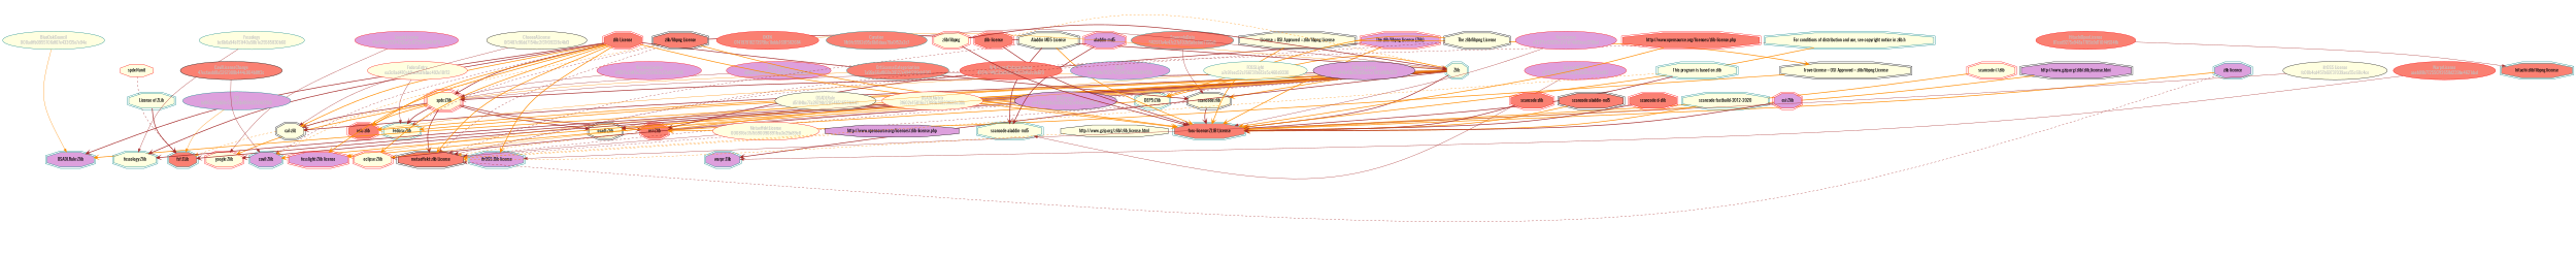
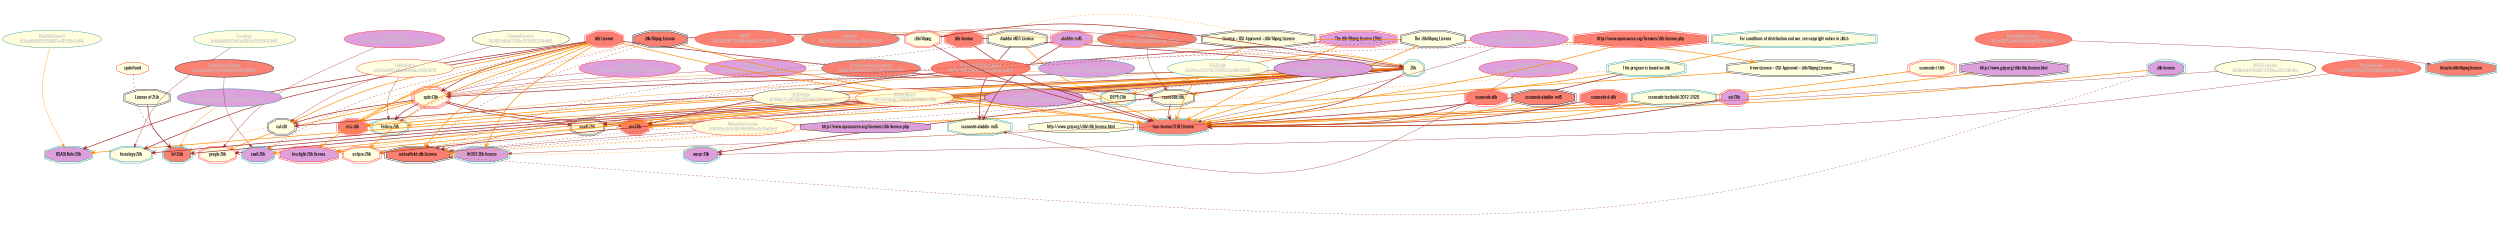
  strict digraph {
    fontname=Oswald
    splines=curved
    node [color=red fillcolor=lightyellow fontname=Oswald shape=doubleoctagon style=filled]
    edge [arrowhead=vee color=brown fontname=Oswald style=bold weight=0.7]
    n1 [label="spdx:Nunit" shape=octagon]
    n2 [color=teal fillcolor=salmon label="fsf:ZLib"]
    n3 [fillcolor=plum fontcolor=gray label="SPDXLicense\ndd4b820c0d5796c5e65427108886fa31" shape=ellipse]
    n4 [label="spdx:Zlib" shape=tripleoctagon]
    n5 [fillcolor=salmon label="osi:Zlib"]
    n6 [label="google:Zlib"]
    n7 [color=teal label="Fedora:Zlib"]
    n8 [color=black label="osadl:Zlib"]
    n9 [color=black label="cal:zlib"]
    n10 [fillcolor=salmon label="oslc:zlib"]
    n11 [color=black fillcolor=salmon label="metaeffekt:zlib License"]
    n12 [color=teal label=Zlib]
    n13 [color=teal label="DEP5:Zlib"]
    n14 [color=teal fillcolor=plum label="OSADLRule:Zlib"]
    n15 [color=black label="scancode:zlib"]
    n16 [color=teal label="fossology:Zlib"]
    n17 [color=teal fillcolor=plum label="cavil:Zlib"]
    n18 [color=teal fillcolor=plum label="warpr:Zlib"]
    n19 [color=teal fillcolor=salmon label="foss-license:ZLIB License"]
    n20 [fillcolor=plum label="fosslight:Zlib license"]
    n21 [label="eclipse:Zlib"]
    n22 [fillcolor=salmon label="zlib License"]
    n23 [color=teal fillcolor=plum label="ifrOSS:Zlib license"]
    n24 [color=black fillcolor=plum fontcolor=gray label="OSILicense\nce429030fa2c8b2e2d2a48ded31f977d" shape=ellipse]
    n25 [fillcolor=plum label="The zlib/libpng License (Zlib)"]
    n26 [color=black label="Trove:License :: OSI Approved :: zlib/libpng License"]
    n27 [color=black label="License :: OSI Approved :: zlib/libpng License"]
    n28 [fillcolor=plum fontcolor=gray label="GoogleLicense\nb1e135bb733f4292a0c072554040f070" shape=ellipse]
    n29 [fontcolor=gray label="FedoraEntry\nea2c8ad410ab0aef6afebac492e10f72" shape=ellipse]
    n30 [color=black fillcolor=salmon label="zlib/libpng License"]
    n31 [color=teal fillcolor=salmon label="hitachi:zlib/libpng license"]
    n32 [color=teal fontcolor=gray label="BlueOakCouncil\n000adffb0955706df07e433f35e7e94e" shape=ellipse]
    n33 [color=black fontcolor=gray label="OSADLRule\nd5184bc77a287f4b12054651653fd441" shape=ellipse]
    n34 [fontcolor=gray label="OSADLMatrix\n3f602e15816c717f89af4820f686c30b" shape=ellipse]
    n35 [color=teal fillcolor=plum fontcolor=gray label="FSF\nbd86825bd69c523cd4b48943230623b8" shape=ellipse]
-   n36 [color=teal label="License of ZLib"]
+   n36 [color=black label="License of ZLib"]
    n37 [color=black fontcolor=gray label="ChooseALicense\n0f3487c96dd7154bc2f37f09228c4bf3" shape=ellipse]
    n38 [fillcolor=plum fontcolor=gray label="ScancodeData\nc3f1273476f50a339c5963c8a783ef92" shape=ellipse]
    n39 [color=teal label="scancode:aladdin-md5"]
    n40 [fillcolor=plum label="aladdin-md5"]
    n41 [color=black label="Aladdin MD5 License"]
    n42 [color=teal fillcolor=salmon fontcolor=gray label="ScancodeData\n502917a4e47c27a102b5a8c8ec1156e9" shape=ellipse]
    n43 [color=teal fillcolor=plum fontcolor=gray label="OSLC\nbd1addfe1703747334f36ad66e8f459b" shape=ellipse]
    n44 [color=teal fontcolor=gray label="Fossology\nbc6b6a94b751f40a58b1e25585830b60" shape=ellipse]
    n45 [fillcolor=salmon fontcolor=gray label="OKFN\n074197918273979bc1bdda1691582684" shape=ellipse]
    n46 [fillcolor=salmon label="zlib-license"]
    n47 [color=teal fillcolor=salmon fontcolor=gray label="OrtLicenseCategorization\n7a99a66af868e39127e494f209cb83f2" shape=ellipse]
    n48 [fillcolor=salmon fontcolor=gray label="OrtLicenseCategorization\n4359c74fb53be8ff6a96b53962c9a670" shape=ellipse]
    n49 [color=black fillcolor=salmon fontcolor=gray label="CavilLicenseChange\n47ecfaedd8a5267908b444c904b8ff3c" shape=ellipse]
    n50 [fontcolor=gray label="MetaeffektLicense\n000876e357b590090891fca3e29a89c8" shape=ellipse]
    n51 [color=teal fillcolor=plum label="zlib licence"]
    n52 [color=black fillcolor=plum label="http://www.opensource.org/licenses/zlib-license.php" shape=octagon]
    n53 [color=black label="The zlib/libpng License"]
    n54 [color=teal label="For conditions of distribution and use, see copyright notice in zlib.h"]
    n55 [color=teal label="This program is based on zlib"]
    n56 [color=black label="http://www.gzip.org/zlib/zlib_license.html" shape=octagon]
    n57 [fillcolor=plum fontcolor=gray label="HermineLicense\ndf05f1a3d46a3dd7539668c22e656006" shape=ellipse]
    n58 [fillcolor=salmon fontcolor=gray label="WarprLicense\naaeb99b7725507f2658d239be4621dad" shape=ellipse]
    n59 [fillcolor=plum fontcolor=gray label="FossLicense\na32711c63928c0111d74b09eac228fad" shape=ellipse]
    n60 [label="zlib/libpng"]
    n61 [label="scancode://zlib"]
    n62 [fillcolor=salmon label="http://www.opensource.org/licenses/zlib-license.php"]
    n63 [color=black fillcolor=plum label="http://www.gzip.org/zlib/zlib_license.html"]
    n64 [fillcolor=salmon label="scancode:zlib"]
    n65 [color=black fillcolor=salmon label="scancode:aladdin-md5"]
    n66 [fillcolor=salmon label="scancode:d-zlib"]
    n67 [color=teal label="scancode:fastbuild-2012-2020"]
    n68 [fillcolor=plum label="osi:Zlib"]
    n69 [color=teal fontcolor=gray label="FOSSLight\na7e97eec52c766737b612e5c460d9330" shape=ellipse]
    n70 [fillcolor=salmon fontcolor=gray label="HitachiOpenLicense\n81ccd9275e948a7705b9d710f4f934fb" shape=ellipse]
    n71 [color=black fillcolor=plum fontcolor=gray label="EclipseLicense\n9c0d44b49b9c985befce19f3dfb8a522" shape=ellipse]
    n72 [color=black fontcolor=gray label="ifrOSS License\nfc00b4cd457b69737039aea55c60c4ce" shape=ellipse]
    n73 [color=teal fillcolor=salmon fontcolor=gray label="Curation\n7fb9fc5592d95c6b0daaa79a0f52a2c7" shape=ellipse]
    n1 -> n2 [style=dashed weight=0.5]
    n3 -> n4 [weight=0.5 arrowhead="" style=""]
    n4 -> n2 [color=darkorange style=dashed weight=0.5]
    n4 -> n5
    n4 -> n6 [color=darkorange]
    n4 -> n7
    n4 -> n8
    n4 -> n9
    n4 -> n10 [color=darkorange]
-   n4 -> n11
    n5 -> n11 [color=darkorange style=dashed weight=0.5]
    n12 -> n2
    n12 -> n4
    n12 -> n5 [color=darkorange]
    n12 -> n6
    n12 -> n7 [color=darkorange]
    n12 -> n8 [color=darkorange]
    n12 -> n9
    n12 -> n10 [color=darkorange]
    n12 -> n11 [style=dashed weight=0.5]
    n12 -> n13 [color=darkorange]
    n12 -> n14 [color=darkorange]
    n12 -> n15 [color=darkorange]
    n12 -> n16
    n12 -> n17 [color=darkorange]
    n12 -> n18
    n12 -> n19
    n12 -> n20 [color=darkorange]
    n12 -> n21
    n13 -> n5 [color=darkorange]
    n15 -> n11 [style=dashed weight=0.5]
    n15 -> n19
    n22 -> n4
    n22 -> n9 [color=darkorange]
    n22 -> n10 [color=darkorange]
    n22 -> n11 [color=darkorange]
    n22 -> n14
    n22 -> n15
    n22 -> n16
    n22 -> n17 [style=dashed weight=0.5]
    n22 -> n19 [color=darkorange]
    n22 -> n20 [color=darkorange]
    n22 -> n21 [color=darkorange]
    n22 -> n23 [color=darkorange]
    n24 -> n5 [weight=0.5 arrowhead="" style=""]
    n25 -> n5
    n25 -> n19 [color=darkorange]
    n26 -> n5 [color=darkorange]
    n27 -> n19 [color=darkorange]
    n27 -> n26 [color=darkorange]
    n28 -> n6 [weight=0.5 arrowhead="" style=""]
    n29 -> n7 [weight=0.5 arrowhead="" style=""]
    n30 -> n7 [style=dashed weight=0.5]
    n30 -> n11 [style=dashed weight=0.5]
    n30 -> n12
    n30 -> n17 [color=darkorange style=dashed weight=0.5]
    n30 -> n19 [color=darkorange]
    n32 -> n14 [color=darkorange weight=0.5 arrowhead="" style=""]
    n33 -> n8 [weight=0.5 arrowhead="" style=""]
    n34 -> n8 [weight=0.5 arrowhead="" style=""]
    n35 -> n2 [color=darkorange weight=0.5 arrowhead="" style=""]
    n36 -> n2
    n37 -> n9 [weight=0.5 arrowhead="" style=""]
    n38 -> n39 [weight=0.5 arrowhead="" style=""]
    n40 -> n39
    n41 -> n11 [style=dashed weight=0.5]
    n41 -> n19 [color=darkorange]
    n41 -> n39
    n42 -> n15 [weight=0.5 arrowhead="" style=""]
    n43 -> n10 [color=darkorange weight=0.5 arrowhead="" style=""]
    n44 -> n16 [weight=0.5 arrowhead="" style=""]
    n45 -> n12 [color=darkorange weight=0.5 arrowhead="" style=""]
    n46 -> n12 [color=darkorange style=dashed weight=0.5]
    n46 -> n19
    n47 -> n4 [color=darkorange weight=0.5 arrowhead="" style=""]
    n48 -> n4 [weight=0.5 arrowhead="" style=""]
    n49 -> n17 [weight=0.5 arrowhead="" style=""]
    n50 -> n11 [weight=0.5 arrowhead="" style=""]
    n51 -> n11 [style=dashed weight=0.5]
    n51 -> n19 [color=darkorange]
    n52 -> n11 [color=darkorange style=dashed weight=0.5]
    n53 -> n11 [style=dashed weight=0.5]
-   n53 -> n13 [color=darkorange]
+   n53 -> n19 [color=darkorange]
    n54 -> n11 [style=dashed weight=0.5]
    n54 -> n19 [color=darkorange]
    n55 -> n11 [color=darkorange style=dashed weight=0.5]
    n55 -> n19
    n56 -> n11 [color=darkorange style=dashed weight=0.5]
    n57 -> n4 [weight=0.5 arrowhead="" style=""]
    n58 -> n18 [weight=0.5 arrowhead="" style=""]
    n59 -> n19 [weight=0.5 arrowhead="" style=""]
    n60 -> n12
    n60 -> n19
    n61 -> n19 [color=darkorange]
    n62 -> n19 [color=darkorange]
    n63 -> n19 [color=darkorange]
    n64 -> n19
    n65 -> n19 [color=darkorange]
    n66 -> n19
    n67 -> n19 [color=darkorange]
    n68 -> n19
    n69 -> n20 [color=darkorange weight=0.5 arrowhead="" style=""]
    n70 -> n31 [weight=0.5 arrowhead="" style=""]
    n71 -> n21 [color=darkorange weight=0.5 arrowhead="" style=""]
    n72 -> n23 [weight=0.5 arrowhead="" style=""]
    n73 -> n12 [weight=0.5 arrowhead="" style=""]
  }
